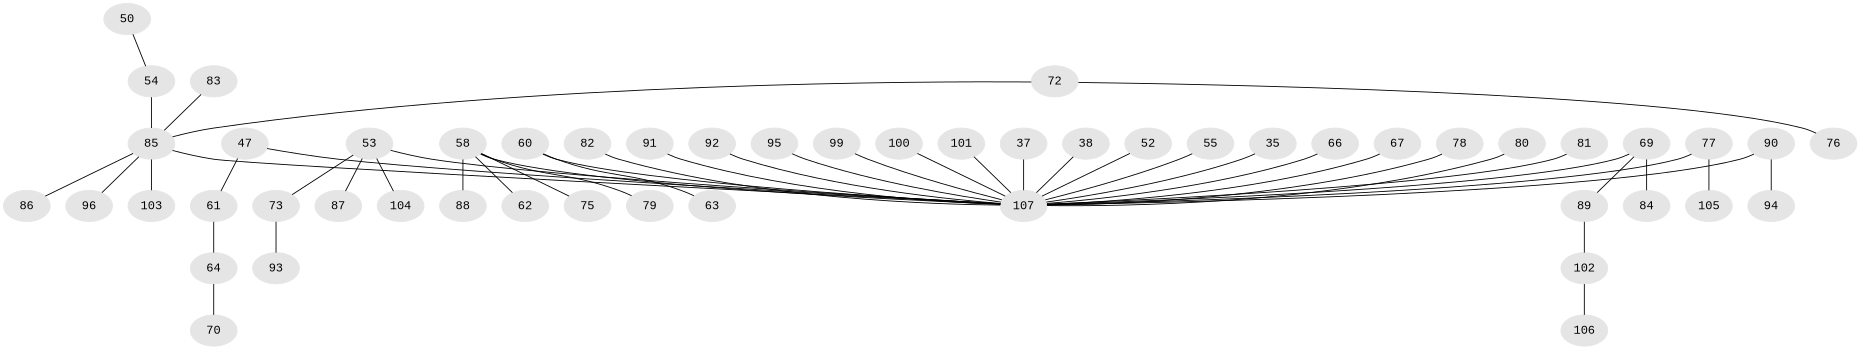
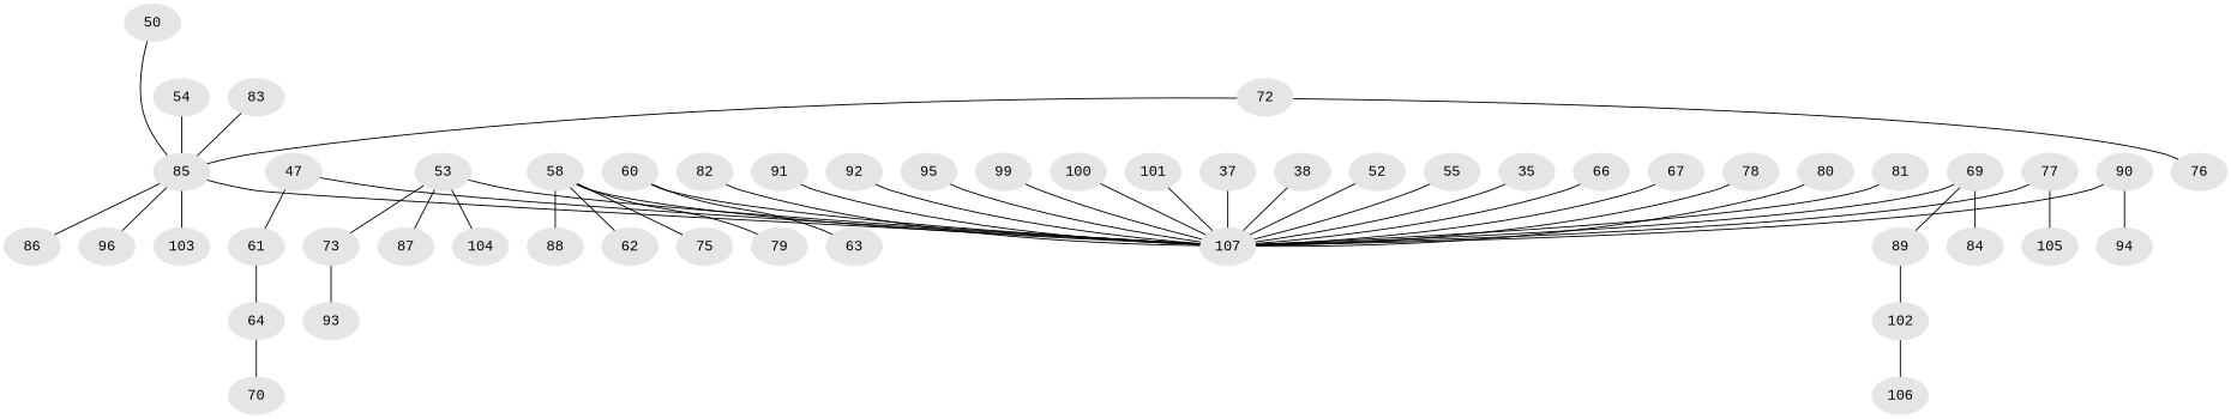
  graph {
    fontname="Liberation Mono"
    node [color=gray90 fontname="Liberation Mono" style=filled]
    edge [fontname="Liberation Mono"]
    107 [super="+74+98"]
    37
    38 [super="+9+15"]
    47
    61
    64
    50 [super="+22+28"]
    85 [super="+59+45+48+36"]
    86
    96
    103
    52
    53 [super="+29"]
    73
    87
    104
    93
    54
    55
    58
    62
    75
    79
    88
    60 [super="+56"]
    63
    70
    n28 [label=35]
    66
    67
    69 [super="+1+26+34"]
    84
    89
    102
    72
    76
    77
    105
    78
    80
    81
    82
    83
    106
    90
    94
    91
    92
    95
    99
    100
    101
    37 -- 107
    38 -- 107
    47 -- 107
    47 -- 61
    61 -- 64
    64 -- 70
-   50 -- 54
+   50 -- 85
    85 -- 107
    85 -- 86
    85 -- 96
    85 -- 103
    52 -- 107
    53 -- 107
    53 -- 73
    53 -- 87
    53 -- 104
    73 -- 93
    54 -- 85
    55 -- 107
    58 -- 107
    58 -- 62
    58 -- 75
    58 -- 79
    58 -- 88
    60 -- 107
    60 -- 63
    n28 -- 107
    66 -- 107
    67 -- 107
    69 -- 107
    69 -- 84
    69 -- 89
    89 -- 102
    102 -- 106
    72 -- 85
    72 -- 76
    77 -- 107
    77 -- 105
    78 -- 107
    80 -- 107
    81 -- 107
    82 -- 107
    83 -- 85
    90 -- 107
    90 -- 94
    91 -- 107
    92 -- 107
    95 -- 107
    99 -- 107
    100 -- 107
    101 -- 107
  }
